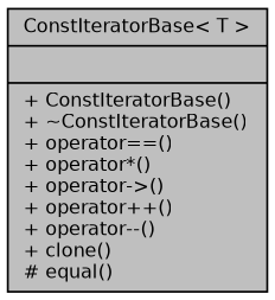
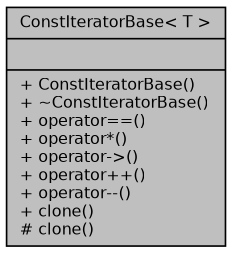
  digraph {
-   n1 [color=black fillcolor=grey75 fontcolor=black fontname=Helvetica fontsize=10 height=0.2 label="{ConstIteratorBase\< T \>\n||+ ConstIteratorBase()\l+ ~ConstIteratorBase()\l+ operator==()\l+ operator*()\l+ operator-\>()\l+ operator++()\l+ operator--()\l+ clone()\l# equal()\l}" shape=record style=filled width=0.4]
+   n1 [color=black fillcolor=grey75 fontcolor=black fontname=Helvetica fontsize=10 height=0.2 label="{ConstIteratorBase\< T \>\n||+ ConstIteratorBase()\l+ ~ConstIteratorBase()\l+ operator==()\l+ operator*()\l+ operator-\>()\l+ operator++()\l+ operator--()\l+ clone()\l# clone()\l}" shape=record style=filled width=0.4]
  }
